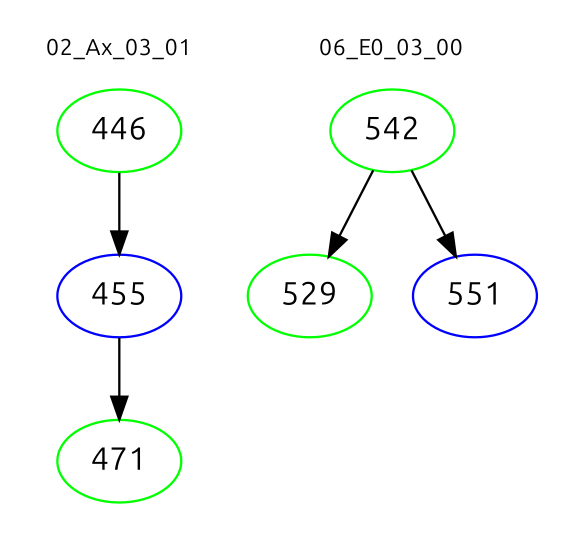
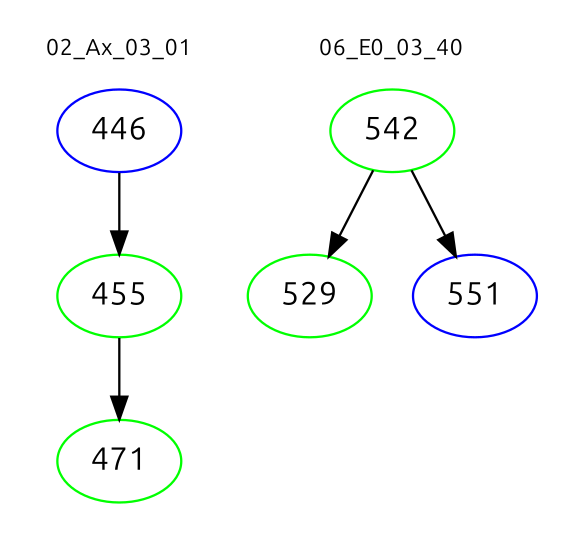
  digraph {
    fontname=Ubuntu
    node [color=blue fontname=Ubuntu]
    edge [color=black fontname=Ubuntu]
-   n1 [label=455]
-   n2 [color=green label=446]
+   n1 [color=green label=455]
+   n2 [label=446]
    n3 [color=green label=471]
    n4 [color=green label=542]
    n5 [color=green label=529]
    n6 [label=551]
    subgraph cluster_1 {
      color=white
      fontsize=10
      label="02_Ax_03_01"
      n1
      n2
      n3
    }
    subgraph cluster_2 {
      color=white
      fontsize=10
-     label="06_E0_03_00"
+     label="06_E0_03_40"
      n4
      n5
      n6
    }
    n1 -> n3
    n2 -> n1
    n4 -> n5
    n4 -> n6
  }
